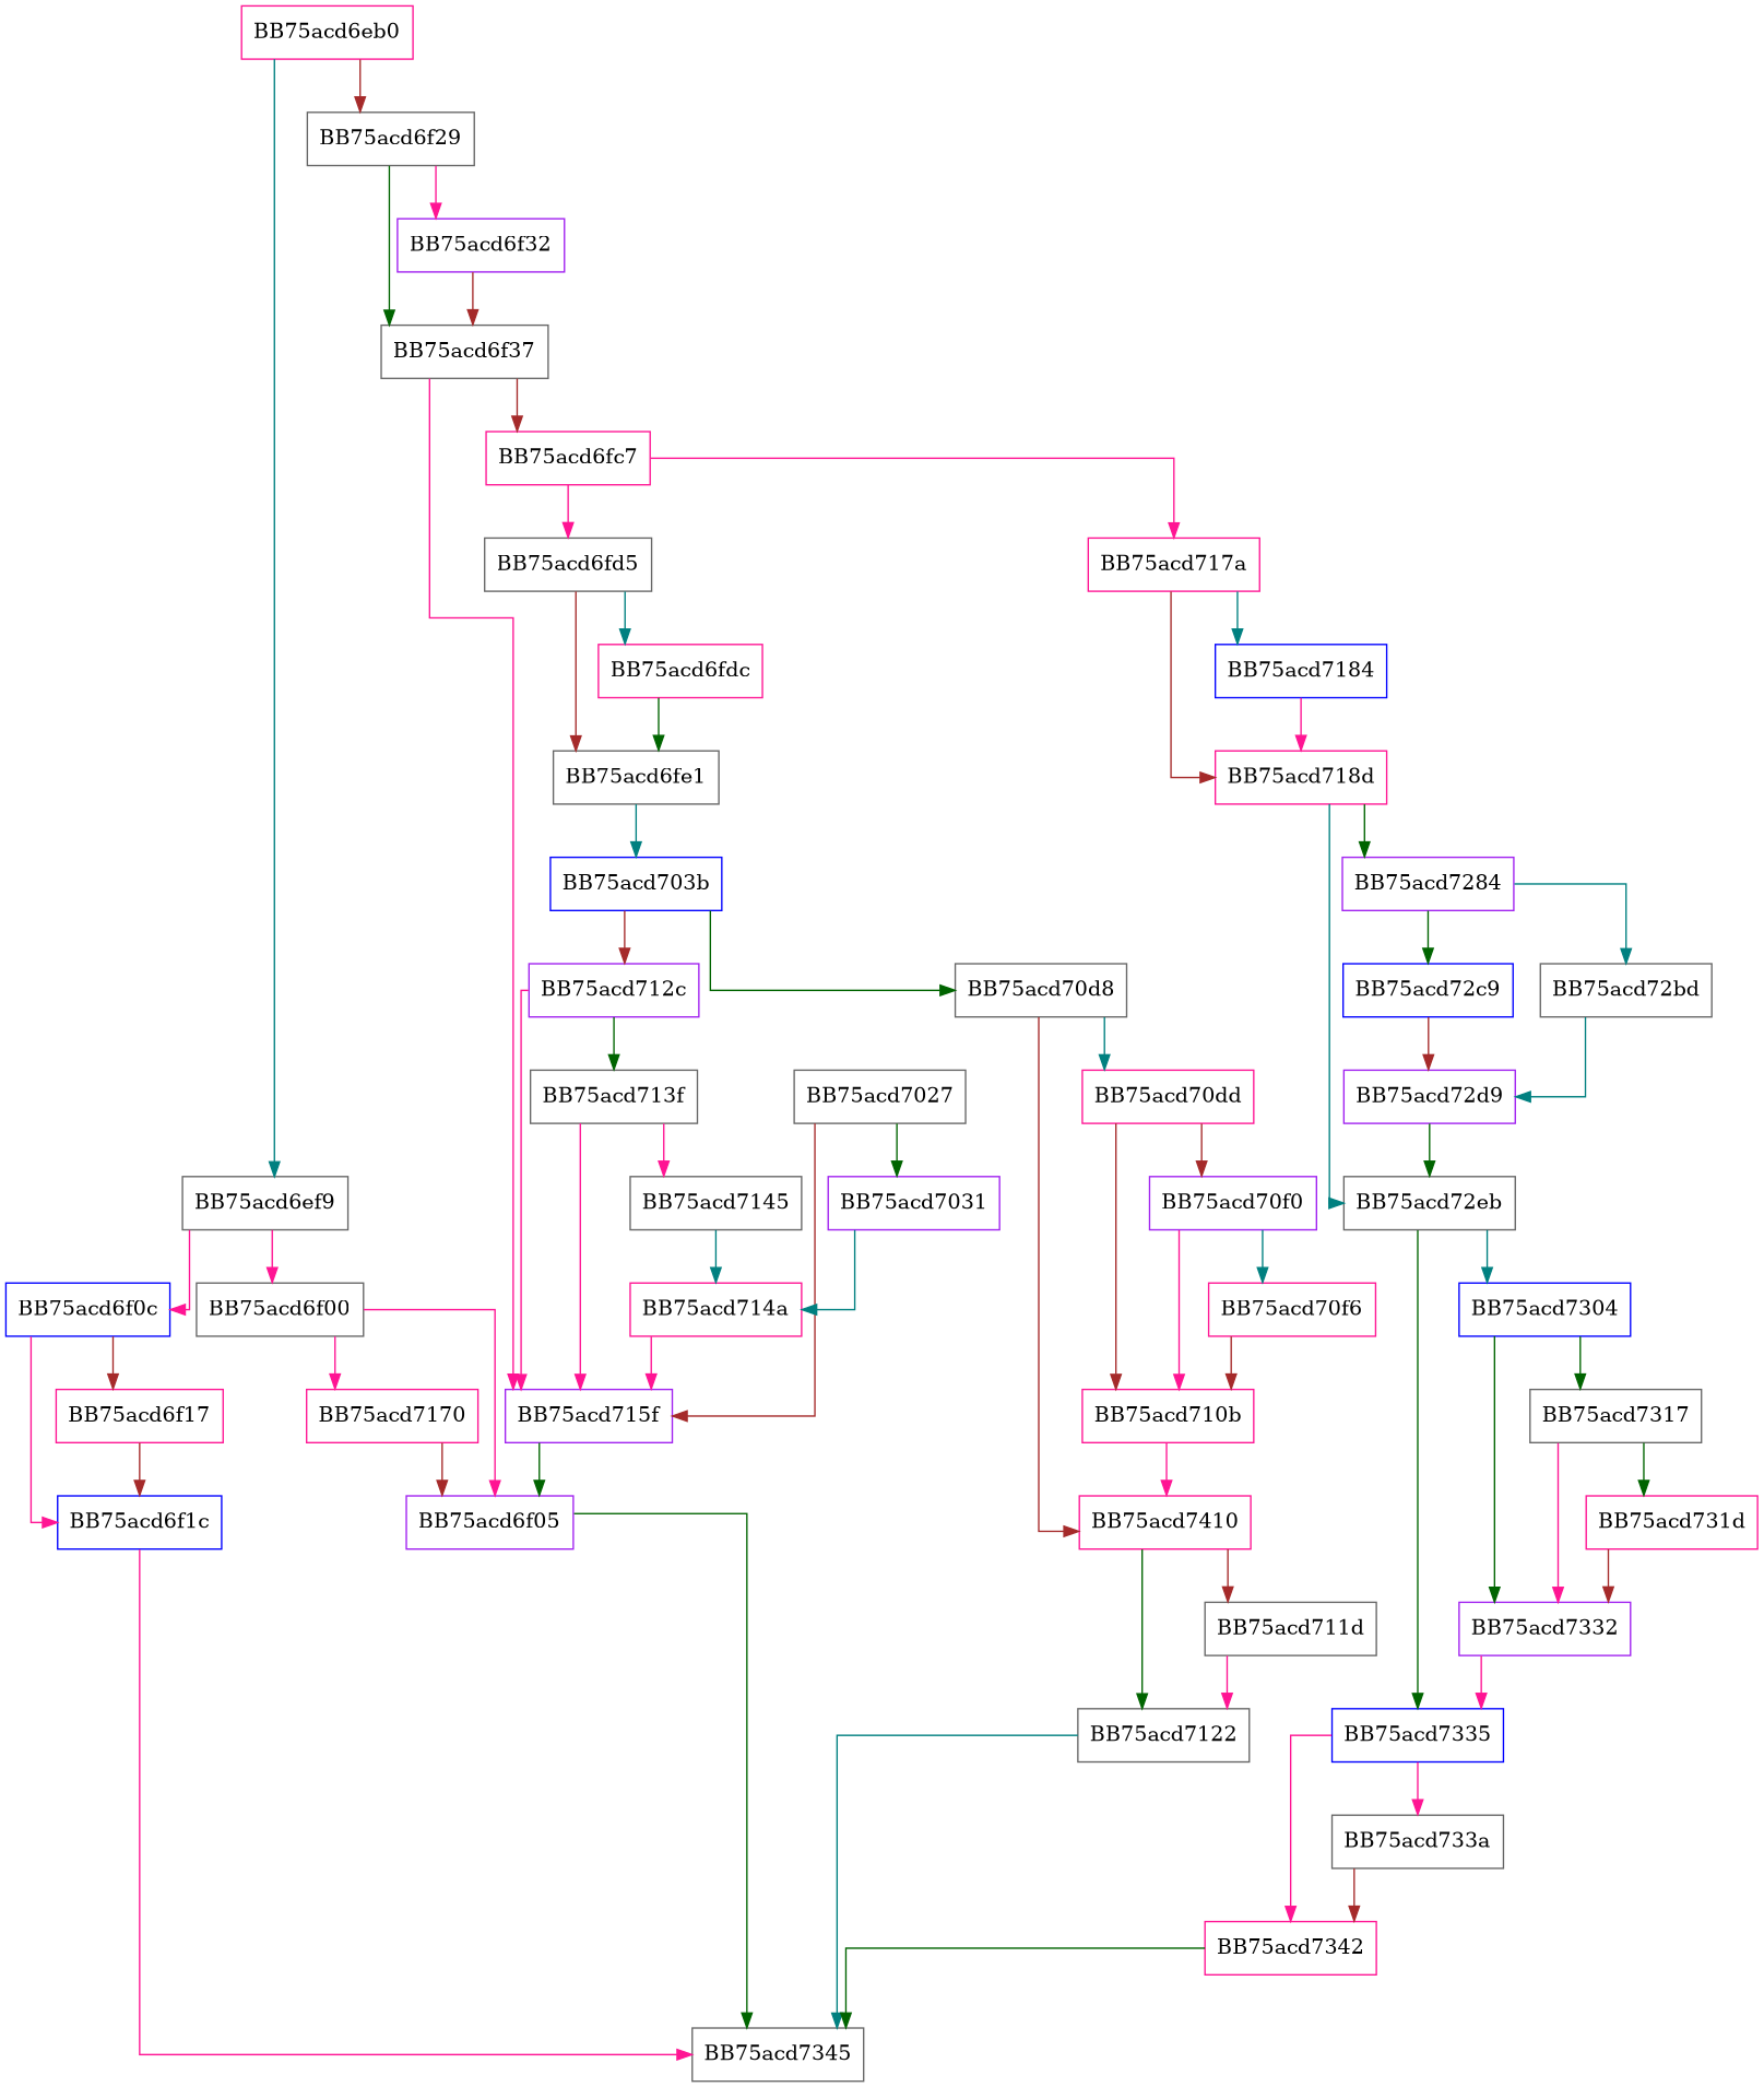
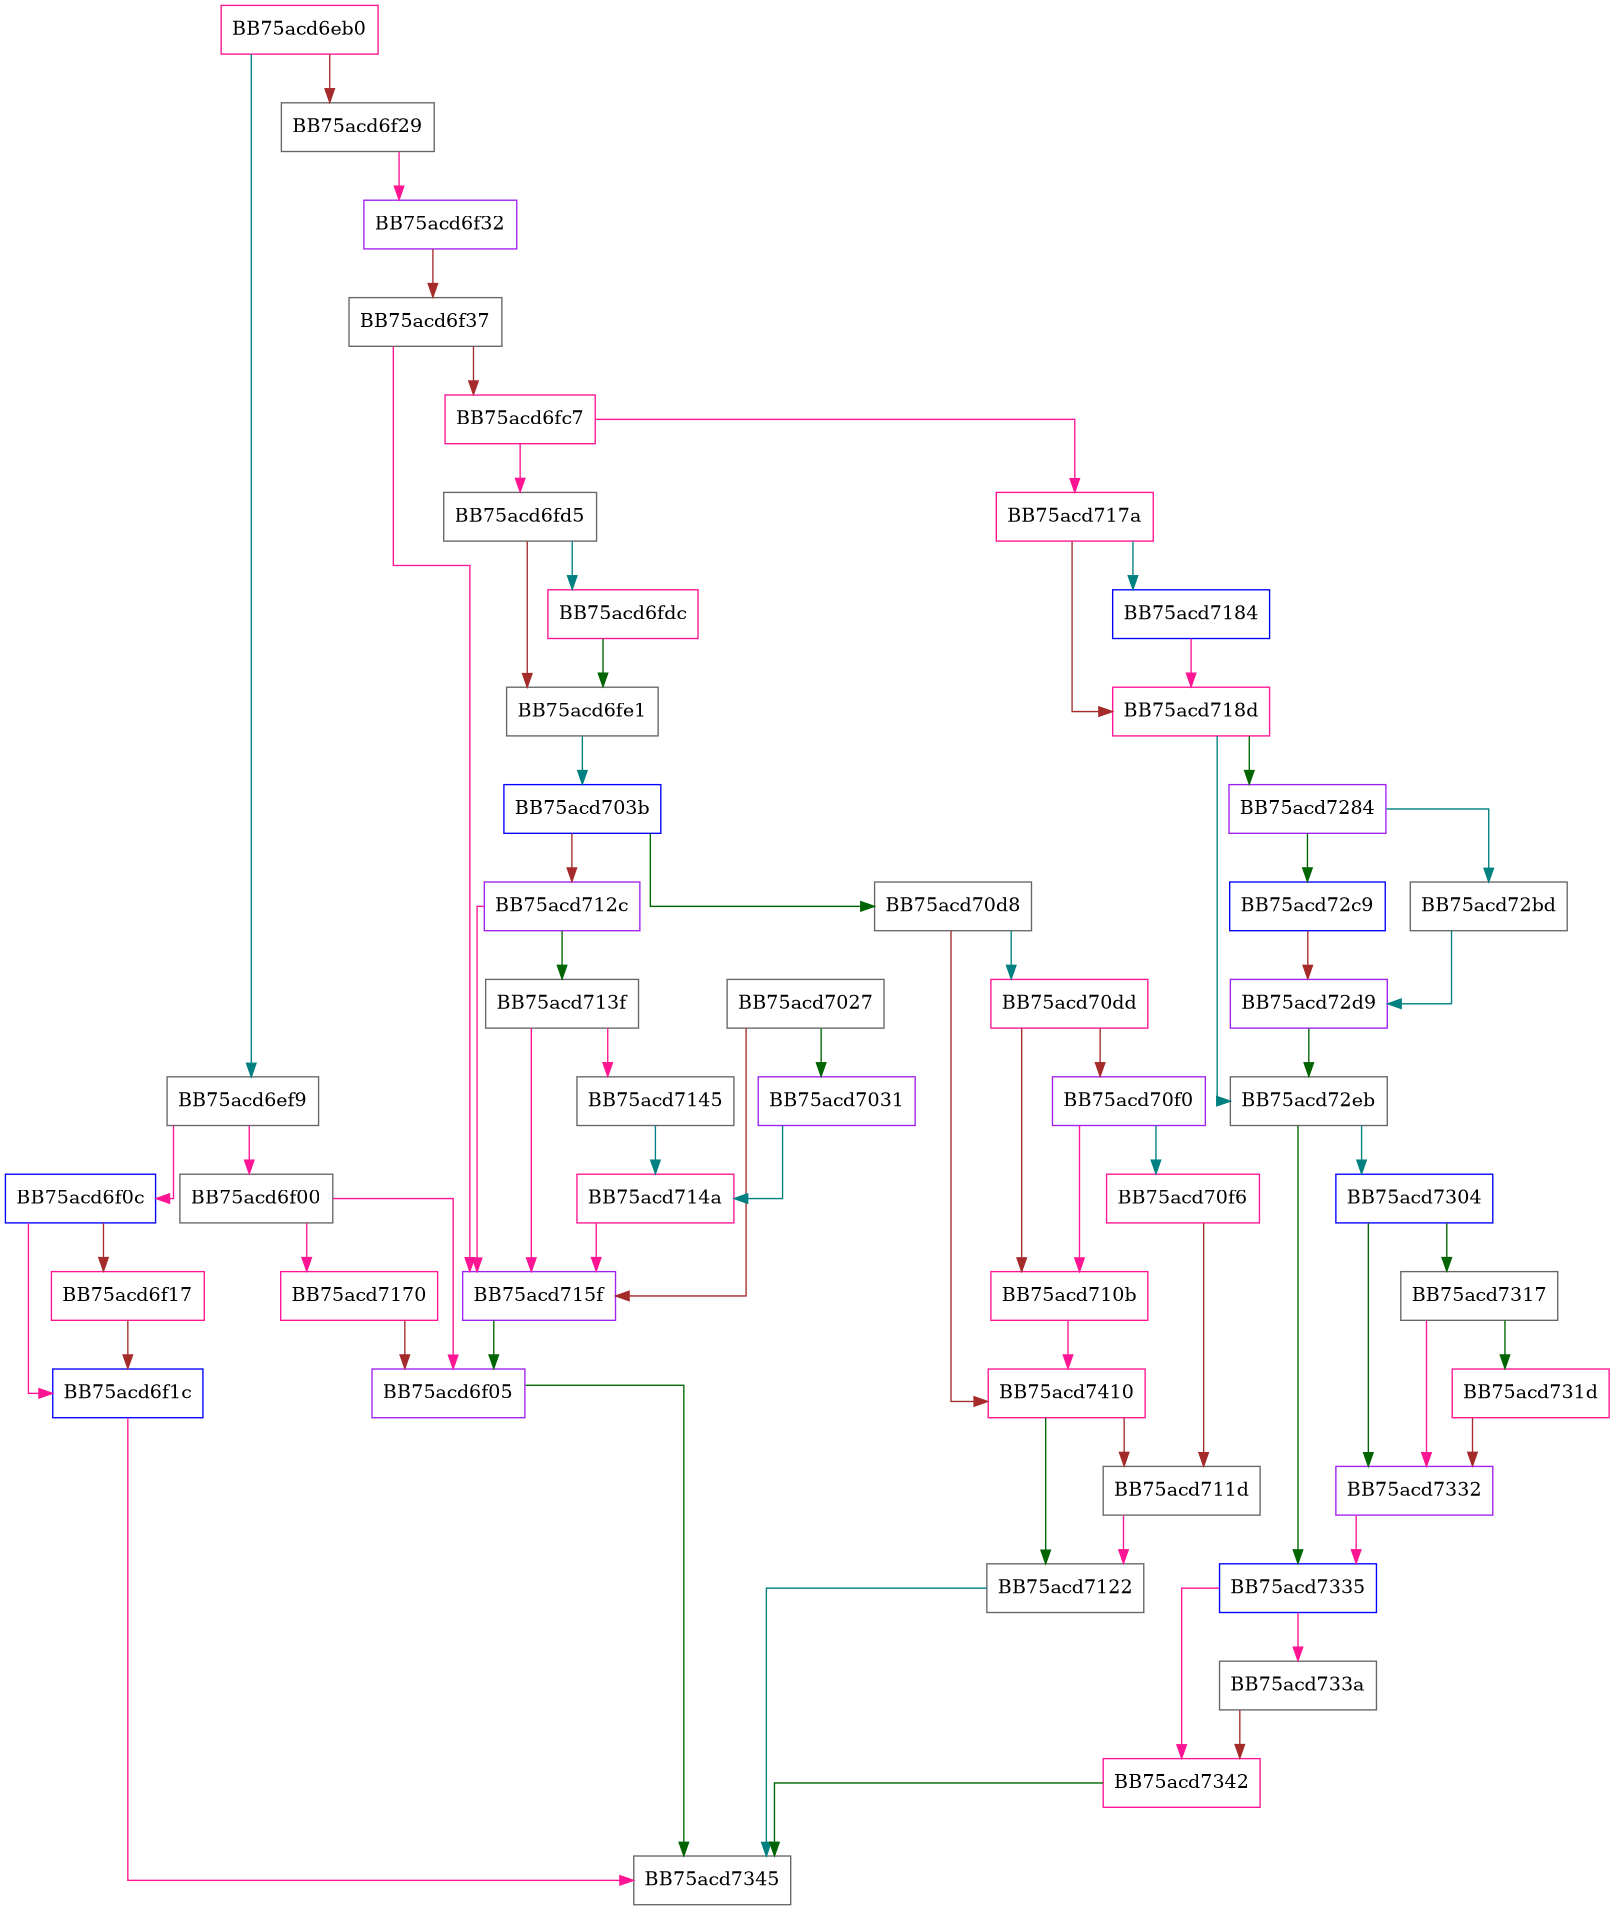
  digraph {
    splines=ortho
    node [color=gray40 shape=box]
    edge [color=deeppink]
    BB75acd6eb0 [color=deeppink]
    BB75acd6f29
    BB75acd6ef9
    BB75acd6f37
    BB75acd6f32 [color=purple]
    BB75acd6f0c [color=blue]
    BB75acd6f00
    BB75acd715f [color=purple]
    BB75acd6fc7 [color=deeppink]
    BB75acd6f1c [color=blue]
    BB75acd6f17 [color=deeppink]
    BB75acd6f05 [color=purple]
    BB75acd7170 [color=deeppink]
    BB75acd7345
    BB75acd717a [color=deeppink]
    BB75acd6fd5
    BB75acd718d [color=deeppink]
    BB75acd7184 [color=blue]
    BB75acd6fe1
    BB75acd6fdc [color=deeppink]
    BB75acd72eb
    BB75acd7284 [color=purple]
    BB75acd703b [color=blue]
    BB75acd712c [color=purple]
    BB75acd70d8
    BB75acd713f
    n27 [color=deeppink label=BB75acd7410]
    BB75acd70dd [color=deeppink]
    BB75acd7027
    BB75acd7031 [color=purple]
    BB75acd714a [color=deeppink]
    BB75acd7145
    BB75acd7122
    BB75acd711d
    BB75acd710b [color=deeppink]
    BB75acd70f0 [color=purple]
    BB75acd70f6 [color=deeppink]
    BB75acd7335 [color=blue]
    BB75acd7304 [color=blue]
    BB75acd72c9 [color=blue]
    BB75acd72bd
    BB75acd7342 [color=deeppink]
    BB75acd733a
    BB75acd7332 [color=purple]
    BB75acd7317
    BB75acd72d9 [color=purple]
    BB75acd731d [color=deeppink]
    BB75acd6eb0 -> BB75acd6f29 [color=brown]
    BB75acd6eb0 -> BB75acd6ef9 [color=teal]
-   BB75acd6f29 -> BB75acd6f37 [color=darkgreen]
    BB75acd6f29 -> BB75acd6f32
    BB75acd6ef9 -> BB75acd6f0c
    BB75acd6ef9 -> BB75acd6f00
    BB75acd6f37 -> BB75acd715f
    BB75acd6f37 -> BB75acd6fc7 [color=brown]
    BB75acd6f32 -> BB75acd6f37 [color=brown]
    BB75acd6f0c -> BB75acd6f1c
    BB75acd6f0c -> BB75acd6f17 [color=brown]
    BB75acd6f00 -> BB75acd6f05
    BB75acd6f00 -> BB75acd7170
    BB75acd715f -> BB75acd6f05 [color=darkgreen]
    BB75acd6fc7 -> BB75acd717a
    BB75acd6fc7 -> BB75acd6fd5
    BB75acd6f1c -> BB75acd7345
    BB75acd6f17 -> BB75acd6f1c [color=brown]
    BB75acd6f05 -> BB75acd7345 [color=darkgreen]
    BB75acd7170 -> BB75acd6f05 [color=brown]
    BB75acd717a -> BB75acd718d [color=brown]
    BB75acd717a -> BB75acd7184 [color=teal]
    BB75acd6fd5 -> BB75acd6fe1 [color=brown]
    BB75acd6fd5 -> BB75acd6fdc [color=teal]
    BB75acd718d -> BB75acd72eb [color=teal]
    BB75acd718d -> BB75acd7284 [color=darkgreen]
    BB75acd7184 -> BB75acd718d
    BB75acd6fe1 -> BB75acd703b [color=teal]
    BB75acd6fdc -> BB75acd6fe1 [color=darkgreen]
    BB75acd72eb -> BB75acd7335 [color=darkgreen]
    BB75acd72eb -> BB75acd7304 [color=teal]
    BB75acd7284 -> BB75acd72c9 [color=darkgreen]
    BB75acd7284 -> BB75acd72bd [color=teal]
    BB75acd703b -> BB75acd712c [color=brown]
    BB75acd703b -> BB75acd70d8 [color=darkgreen]
    BB75acd712c -> BB75acd715f
    BB75acd712c -> BB75acd713f [color=darkgreen]
    BB75acd70d8 -> n27 [color=brown]
    BB75acd70d8 -> BB75acd70dd [color=teal]
    BB75acd713f -> BB75acd715f
    BB75acd713f -> BB75acd7145
    n27 -> BB75acd7122 [color=darkgreen]
    n27 -> BB75acd711d [color=brown]
    BB75acd70dd -> BB75acd710b [color=brown]
    BB75acd70dd -> BB75acd70f0 [color=brown]
    BB75acd7027 -> BB75acd715f [color=brown]
    BB75acd7027 -> BB75acd7031 [color=darkgreen]
    BB75acd7031 -> BB75acd714a [color=teal]
    BB75acd714a -> BB75acd715f
    BB75acd7145 -> BB75acd714a [color=teal]
    BB75acd7122 -> BB75acd7345 [color=teal]
    BB75acd711d -> BB75acd7122
    BB75acd710b -> n27
    BB75acd70f0 -> BB75acd710b
    BB75acd70f0 -> BB75acd70f6 [color=teal]
-   BB75acd70f6 -> BB75acd710b [color=brown]
+   BB75acd70f6 -> BB75acd711d [color=brown]
    BB75acd7335 -> BB75acd7342
    BB75acd7335 -> BB75acd733a
    BB75acd7304 -> BB75acd7332 [color=darkgreen]
    BB75acd7304 -> BB75acd7317 [color=darkgreen]
    BB75acd72c9 -> BB75acd72d9 [color=brown]
    BB75acd72bd -> BB75acd72d9 [color=teal]
    BB75acd7342 -> BB75acd7345 [color=darkgreen]
    BB75acd733a -> BB75acd7342 [color=brown]
    BB75acd7332 -> BB75acd7335
    BB75acd7317 -> BB75acd7332
    BB75acd7317 -> BB75acd731d [color=darkgreen]
    BB75acd72d9 -> BB75acd72eb [color=darkgreen]
    BB75acd731d -> BB75acd7332 [color=brown]
  }
